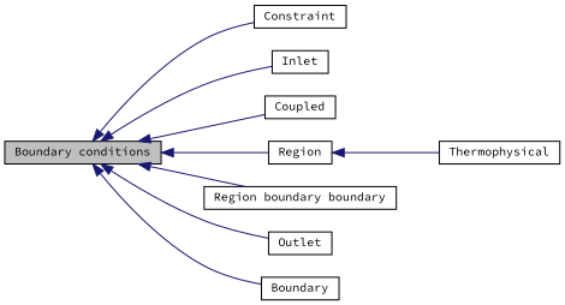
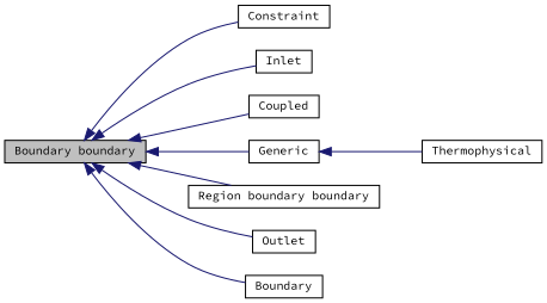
  digraph {
    fontname="Source Code Pro"
    rankdir=LR
    node [color=black fontname="Source Code Pro" fontsize=10 shape=record]
    edge [color=midnightblue dir=back fontname="Source Code Pro" fontsize=10 labelfontname=Helvetica labelfontsize=10 shape=plaintext style=solid]
    n1 [height=0.2 label=Constraint width=0.4]
    n2 [height=0.2 label=Thermophysical width=0.4]
    n3 [height=0.2 label=Inlet width=0.4]
    n4 [height=0.2 label=Coupled width=0.4]
-   n5 [height=0.2 label=Region width=0.4]
+   n5 [height=0.2 label=Generic width=0.4]
    n6 [height=0.2 label="Region boundary boundary" width=0.4]
-   n7 [fillcolor=grey75 fontcolor=black height=0.2 label="Boundary conditions" style=filled width=0.4]
+   n7 [fillcolor=grey75 fontcolor=black height=0.2 label="Boundary boundary" style=filled width=0.4]
    n8 [height=0.2 label=Outlet width=0.4]
    n9 [height=0.2 label=Boundary width=0.4]
    n5 -> n2
    n7 -> n1
    n7 -> n3
    n7 -> n4
    n7 -> n5
    n7 -> n6
    n7 -> n8
    n7 -> n9
  }
